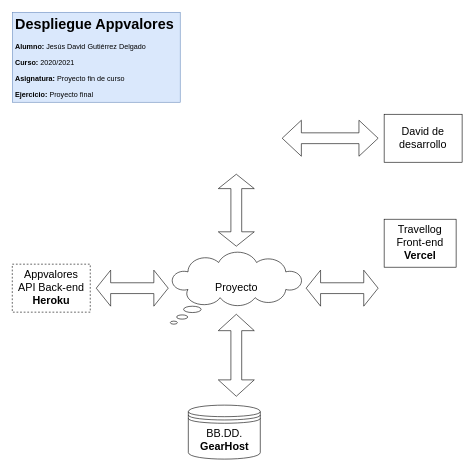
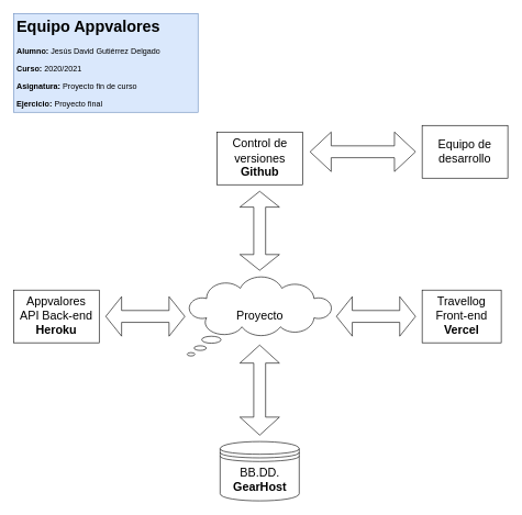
  <mxCell id="0" />
  <mxCell id="1" parent="0" />
- <mxCell id="2" value="&lt;h1&gt;Despliegue Appvalores&lt;/h1&gt;&lt;p&gt;&lt;b&gt;Alumno:&lt;/b&gt;&amp;nbsp;Jesús David Gutiérrez Delgado&lt;/p&gt;&lt;p&gt;&lt;b&gt;Curso:&amp;nbsp;&lt;/b&gt;2020/2021&lt;/p&gt;&lt;p&gt;&lt;b&gt;Asignatura:&lt;/b&gt;&amp;nbsp;Proyecto fin de curso&lt;/p&gt;&lt;p&gt;&lt;b&gt;Ejercicio:&lt;/b&gt;&amp;nbsp;Proyecto final&lt;br&gt;&lt;br&gt;&lt;/p&gt;" style="text;html=1;strokeColor=#6c8ebf;fillColor=#dae8fc;spacing=5;spacingTop=-20;whiteSpace=wrap;overflow=hidden;rounded=0;" parent="1" vertex="1"><mxGeometry x="20" y="20" width="280" height="150" as="geometry" /></mxCell>
+ <mxCell id="2" value="&lt;h1&gt;Equipo Appvalores&lt;/h1&gt;&lt;p&gt;&lt;b&gt;Alumno:&lt;/b&gt;&amp;nbsp;Jesús David Gutiérrez Delgado&lt;/p&gt;&lt;p&gt;&lt;b&gt;Curso:&amp;nbsp;&lt;/b&gt;2020/2021&lt;/p&gt;&lt;p&gt;&lt;b&gt;Asignatura:&lt;/b&gt;&amp;nbsp;Proyecto fin de curso&lt;/p&gt;&lt;p&gt;&lt;b&gt;Ejercicio:&lt;/b&gt;&amp;nbsp;Proyecto final&lt;br&gt;&lt;br&gt;&lt;/p&gt;" style="text;html=1;strokeColor=#6c8ebf;fillColor=#dae8fc;spacing=5;spacingTop=-20;whiteSpace=wrap;overflow=hidden;rounded=0;" parent="1" vertex="1"><mxGeometry x="20" y="20" width="280" height="150" as="geometry" /></mxCell>
  <mxCell id="3" value="&lt;font style=&quot;font-size: 18px&quot;&gt;Proyecto&lt;/font&gt;" style="whiteSpace=wrap;html=1;shape=mxgraph.basic.cloud_callout" parent="1" vertex="1"><mxGeometry x="283.5" y="420" width="220" height="120" as="geometry" /></mxCell>
- <mxCell id="4" value="&lt;font style=&quot;font-size: 18px&quot;&gt;BB.DD.&lt;br&gt;&lt;b&gt;GearHost&lt;/b&gt;&lt;/font&gt;" style="shape=datastore;whiteSpace=wrap;html=1;" parent="1" vertex="1"><mxGeometry x="313.5" y="675" width="120" height="90" as="geometry" /></mxCell>
- <mxCell id="5" value="&lt;font style=&quot;font-size: 18px&quot;&gt;Appvalores&lt;br&gt;API Back-end&lt;br&gt;&lt;b&gt;Heroku&lt;/b&gt;&lt;/font&gt;" style="whiteSpace=wrap;html=1;align=center;treeFolding=1;treeMoving=1;newEdgeStyle={&quot;edgeStyle&quot;:&quot;elbowEdgeStyle&quot;,&quot;startArrow&quot;:&quot;none&quot;,&quot;endArrow&quot;:&quot;none&quot;};dashed=1;" parent="1" vertex="1"><mxGeometry x="20" y="440" width="130" height="80" as="geometry" /></mxCell>
+ <mxCell id="4" value="&lt;font style=&quot;font-size: 18px&quot;&gt;BB.DD.&lt;br&gt;&lt;b&gt;GearHost&lt;/b&gt;&lt;/font&gt;" style="shape=datastore;whiteSpace=wrap;html=1;" parent="1" vertex="1"><mxGeometry x="333.5" y="670" width="120" height="90" as="geometry" /></mxCell>
+ <mxCell id="5" value="&lt;font style=&quot;font-size: 18px&quot;&gt;Appvalores&lt;br&gt;API Back-end&lt;br&gt;&lt;b&gt;Heroku&lt;/b&gt;&lt;/font&gt;" style="whiteSpace=wrap;html=1;align=center;treeFolding=1;treeMoving=1;newEdgeStyle={&quot;edgeStyle&quot;:&quot;elbowEdgeStyle&quot;,&quot;startArrow&quot;:&quot;none&quot;,&quot;endArrow&quot;:&quot;none&quot;};" parent="1" vertex="1"><mxGeometry x="20" y="440" width="130" height="80" as="geometry" /></mxCell>
  <mxCell id="6" value="" style="shape=doubleArrow;direction=south;whiteSpace=wrap;html=1;rotation=90;" parent="1" vertex="1"><mxGeometry x="190" y="420" width="60" height="120" as="geometry" /></mxCell>
  <mxCell id="7" value="" style="shape=doubleArrow;whiteSpace=wrap;html=1;rotation=-90;" parent="1" vertex="1"><mxGeometry x="325.13" y="561.88" width="136.75" height="60" as="geometry" /></mxCell>
  <mxCell id="8" value="" style="shape=doubleArrow;direction=south;whiteSpace=wrap;html=1;rotation=90;" parent="1" vertex="1"><mxGeometry x="540" y="420" width="60" height="120" as="geometry" /></mxCell>
- <mxCell id="9" value="&lt;font style=&quot;font-size: 18px&quot;&gt;Travellog&lt;br&gt;Front-end&lt;br&gt;&lt;b&gt;Vercel&lt;/b&gt;&lt;br&gt;&lt;/font&gt;" style="whiteSpace=wrap;html=1;align=center;treeFolding=1;treeMoving=1;newEdgeStyle={&quot;edgeStyle&quot;:&quot;elbowEdgeStyle&quot;,&quot;startArrow&quot;:&quot;none&quot;,&quot;endArrow&quot;:&quot;none&quot;};" parent="1" vertex="1"><mxGeometry x="640" y="365" width="120" height="80" as="geometry" /></mxCell>
+ <mxCell id="9" value="&lt;font style=&quot;font-size: 18px&quot;&gt;Travellog&lt;br&gt;Front-end&lt;br&gt;&lt;b&gt;Vercel&lt;/b&gt;&lt;br&gt;&lt;/font&gt;" style="whiteSpace=wrap;html=1;align=center;treeFolding=1;treeMoving=1;newEdgeStyle={&quot;edgeStyle&quot;:&quot;elbowEdgeStyle&quot;,&quot;startArrow&quot;:&quot;none&quot;,&quot;endArrow&quot;:&quot;none&quot;};" parent="1" vertex="1"><mxGeometry x="640" y="440" width="120" height="80" as="geometry" /></mxCell>
  <mxCell id="10" value="" style="shape=doubleArrow;direction=south;whiteSpace=wrap;html=1;rotation=-180;" parent="1" vertex="1"><mxGeometry x="363.5" y="290" width="60" height="120" as="geometry" /></mxCell>
+ <mxCell id="11" value="&lt;span style=&quot;font-size: 18px&quot;&gt;Control de versiones&lt;br&gt;&lt;/span&gt;&lt;font style=&quot;font-size: 18px&quot;&gt;&lt;b&gt;Github&lt;/b&gt;&lt;/font&gt;" style="whiteSpace=wrap;html=1;align=center;treeFolding=1;treeMoving=1;newEdgeStyle={&quot;edgeStyle&quot;:&quot;elbowEdgeStyle&quot;,&quot;startArrow&quot;:&quot;none&quot;,&quot;endArrow&quot;:&quot;none&quot;};" parent="1" vertex="1"><mxGeometry x="328.5" y="200" width="130" height="80" as="geometry" /></mxCell>
  <mxCell id="12" value="" style="shape=doubleArrow;direction=south;whiteSpace=wrap;html=1;rotation=90;" parent="1" vertex="1"><mxGeometry x="520" y="150" width="60" height="160" as="geometry" /></mxCell>
- <mxCell id="13" value="&lt;font style=&quot;font-size: 18px&quot;&gt;David de desarrollo&lt;br&gt;&lt;/font&gt;" style="whiteSpace=wrap;html=1;align=center;treeFolding=1;treeMoving=1;newEdgeStyle={&quot;edgeStyle&quot;:&quot;elbowEdgeStyle&quot;,&quot;startArrow&quot;:&quot;none&quot;,&quot;endArrow&quot;:&quot;none&quot;};" parent="1" vertex="1"><mxGeometry x="640" y="190" width="130" height="80" as="geometry" /></mxCell>
+ <mxCell id="13" value="&lt;font style=&quot;font-size: 18px&quot;&gt;Equipo de desarrollo&lt;br&gt;&lt;/font&gt;" style="whiteSpace=wrap;html=1;align=center;treeFolding=1;treeMoving=1;newEdgeStyle={&quot;edgeStyle&quot;:&quot;elbowEdgeStyle&quot;,&quot;startArrow&quot;:&quot;none&quot;,&quot;endArrow&quot;:&quot;none&quot;};" parent="1" vertex="1"><mxGeometry x="640" y="190" width="130" height="80" as="geometry" /></mxCell>
